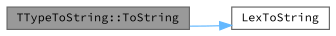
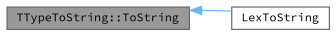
  digraph {
    rankdir=LR
    fontname="Source Code Pro"
    node [fontname="Source Code Pro" fontsize=10 shape=box style=filled]
    n1 [color=gray40 fillcolor=grey60 fontcolor=black height=0.2 label="TTypeToString::ToString" width=0.4]
    n2 [color=grey40 fillcolor=white height=0.2 label=LexToString width=0.4]
-   n1 -> n2 [color=steelblue1 fontname="Source Code Pro" fontsize=10 labelfontname=Helvetica labelfontsize=10 style=solid]
+   n2 -> n1 [color=steelblue1 fontname="Source Code Pro" fontsize=10 labelfontname=Helvetica labelfontsize=10 style=solid]
  }
